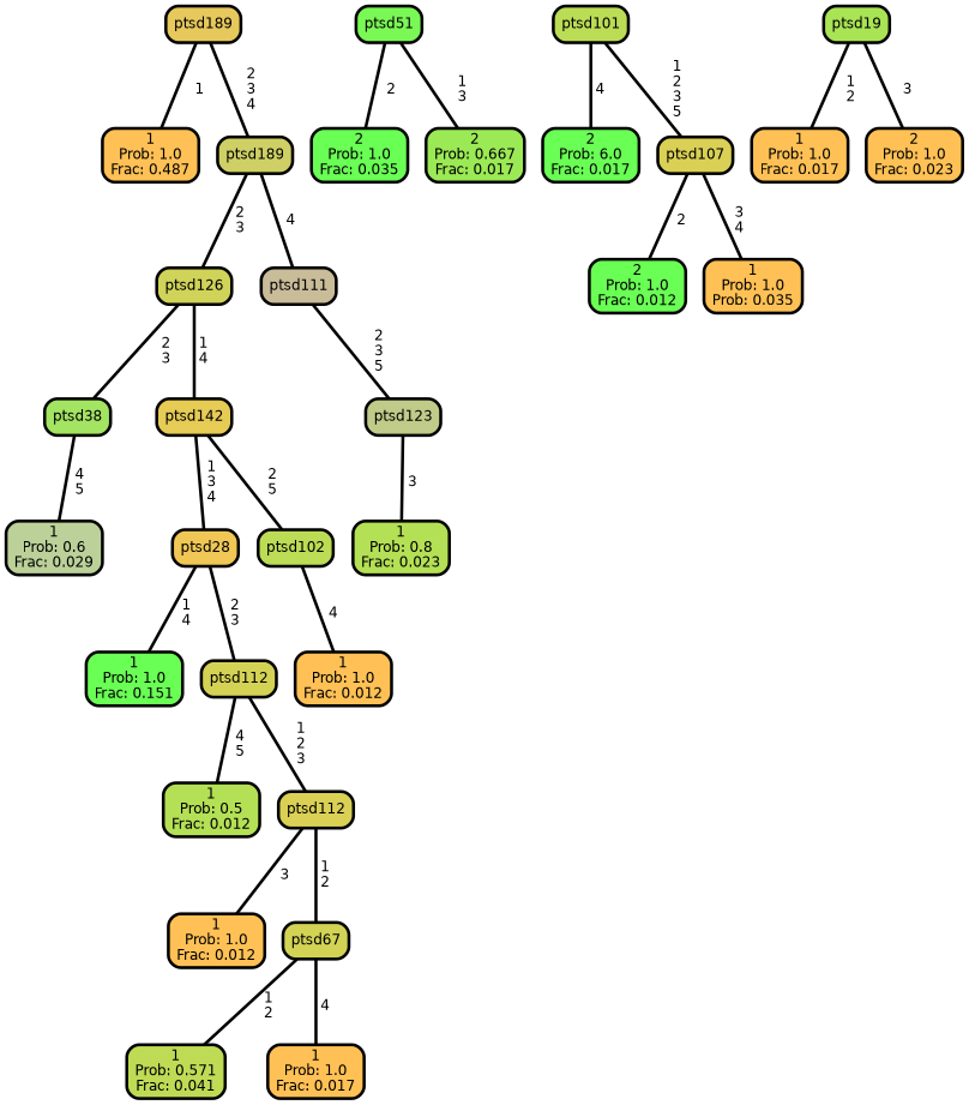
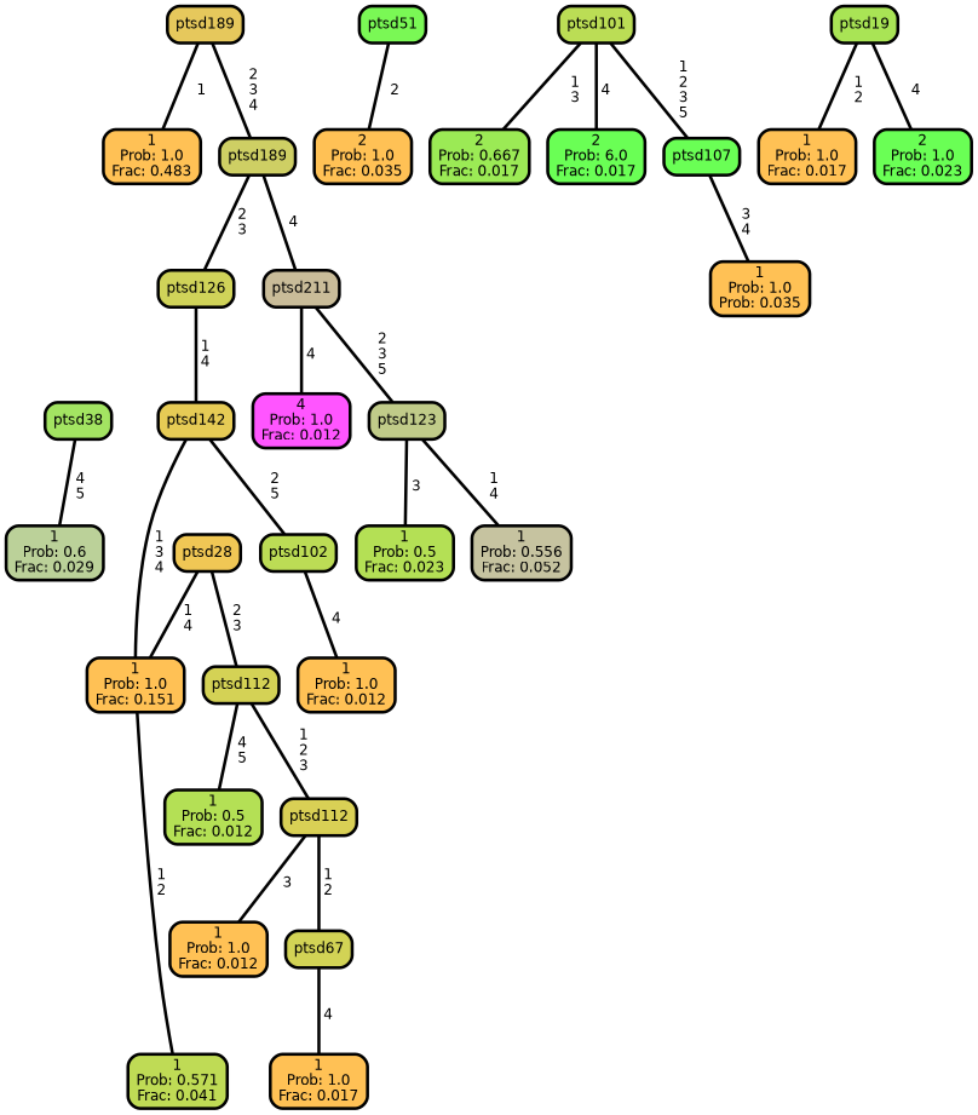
  graph {
    ranksep="0 equally"
    splines=straight
    node [color=black fillcolor="#ffc155" fontcolor=black fontname=helvetica penwidth=3 shape=box style="filled, rounded"]
    edge [color=black fontname=helvetica penwidth=3]
-   n1 [label="1\nProb: 1.0\nFrac: 0.487"]
+   n1 [label="1\nProb: 1.0\nFrac: 0.483"]
    n2 [fillcolor="#e6c85c" label=ptsd189]
    n3 [fillcolor="#cecf64" label=ptsd189]
    n4 [fillcolor="#d0d359" label=ptsd126]
-   n5 [fillcolor="#c9bc99" label=ptsd111]
-   n6 [fillcolor="#6aff55" label="2\nProb: 1.0\nFrac: 0.035"]
+   n5 [fillcolor="#c9bc99" label=ptsd211]
+   n6 [label="2\nProb: 1.0\nFrac: 0.035"]
    n7 [fillcolor="#7af855" label=ptsd51]
    n8 [fillcolor="#9bea55" label="2\nProb: 0.667\nFrac: 0.017"]
    n9 [fillcolor="#bbdd55" label=ptsd101]
    n10 [fillcolor="#6aff55" label="2\nProb: 6.0\nFrac: 0.017"]
-   n11 [fillcolor="#d9d055" label=ptsd107]
-   n12 [fillcolor="#6aff55" label="2\nProb: 1.0\nFrac: 0.012"]
+   n11 [fillcolor="#6aff55" label=ptsd107]
    n13 [label="1\nProb: 1.0\nProb: 0.035"]
    n14 [fillcolor="#a3e462" label=ptsd38]
    n15 [fillcolor="#bbd199" label="1\nProb: 0.6\nFrac: 0.029"]
    n16 [fillcolor="#e6cb55" label=ptsd142]
    n17 [fillcolor="#f0c755" label=ptsd28]
    n18 [fillcolor="#bcdc55" label=ptsd102]
    n19 [fillcolor="#bfdb55" label="1\nProb: 0.571\nFrac: 0.041"]
    n20 [fillcolor="#d2d355" label=ptsd67]
    n21 [label="1\nProb: 1.0\nFrac: 0.017"]
    n22 [fillcolor="#d9d055" label=ptsd112]
    n23 [label="1\nProb: 1.0\nFrac: 0.012"]
    n24 [fillcolor="#d4d255" label=ptsd112]
    n25 [fillcolor="#b4e055" label="1\nProb: 0.5\nFrac: 0.012"]
-   n26 [fillcolor="#6aff55" label="1\nProb: 1.0\nFrac: 0.151"]
+   n26 [label="1\nProb: 1.0\nFrac: 0.151"]
    n27 [label="1\nProb: 1.0\nFrac: 0.012"]
    n28 [fillcolor="#a9e455" label=ptsd19]
    n29 [label="1\nProb: 1.0\nFrac: 0.017"]
-   n30 [label="2\nProb: 1.0\nFrac: 0.023"]
+   n30 [fillcolor="#6aff55" label="2\nProb: 1.0\nFrac: 0.023"]
+   n31 [fillcolor="#ff55ff" label="4\nProb: 1.0\nFrac: 0.012"]
    n32 [fillcolor="#c0cb89" label=ptsd123]
-   n33 [fillcolor="#b4e055" label="1\nProb: 0.8\nFrac: 0.023"]
+   n33 [fillcolor="#b4e055" label="1\nProb: 0.5\nFrac: 0.023"]
+   n34 [fillcolor="#c6c3a0" label="1\nProb: 0.556\nFrac: 0.052"]
    subgraph sub_1 {
      rank=same
    }
    n2 -- n1 [label=" 1"]
    n2 -- n3 [label=" 2\n 3\n 4"]
    n3 -- n4 [label=" 2\n 3"]
    n3 -- n5 [label=" 4"]
-   n4 -- n14 [label=" 2\n 3"]
    n4 -- n16 [label=" 1\n 4"]
+   n5 -- n31 [label=" 4"]
    n5 -- n32 [label=" 2\n 3\n 5"]
    n7 -- n6 [label=" 2"]
-   n7 -- n8 [label=" 1\n 3"]
+   n9 -- n8 [label=" 1\n 3"]
    n9 -- n10 [label=" 4"]
    n9 -- n11 [label=" 1\n 2\n 3\n 5"]
-   n11 -- n12 [label=" 2"]
    n11 -- n13 [label=" 3\n 4"]
    n14 -- n15 [label=" 4\n 5"]
-   n16 -- n17 [label=" 1\n 3\n 4"]
+   n16 -- n26 [label=" 1\n 3\n 4"]
    n16 -- n18 [label=" 2\n 5"]
    n17 -- n24 [label=" 2\n 3"]
    n17 -- n26 [label=" 1\n 4"]
    n18 -- n27 [label=" 4"]
-   n20 -- n19 [label=" 1\n 2"]
+   n26 -- n19 [label=" 1\n 2"]
    n20 -- n21 [label=" 4"]
    n22 -- n20 [label=" 1\n 2"]
    n22 -- n23 [label=" 3"]
    n24 -- n22 [label=" 1\n 2\n 3"]
    n24 -- n25 [label=" 4\n 5"]
    n28 -- n29 [label=" 1\n 2"]
-   n28 -- n30 [label=" 3"]
+   n28 -- n30 [label=" 4"]
    n32 -- n33 [label=" 3"]
+   n32 -- n34 [label=" 1\n 4"]
  }
